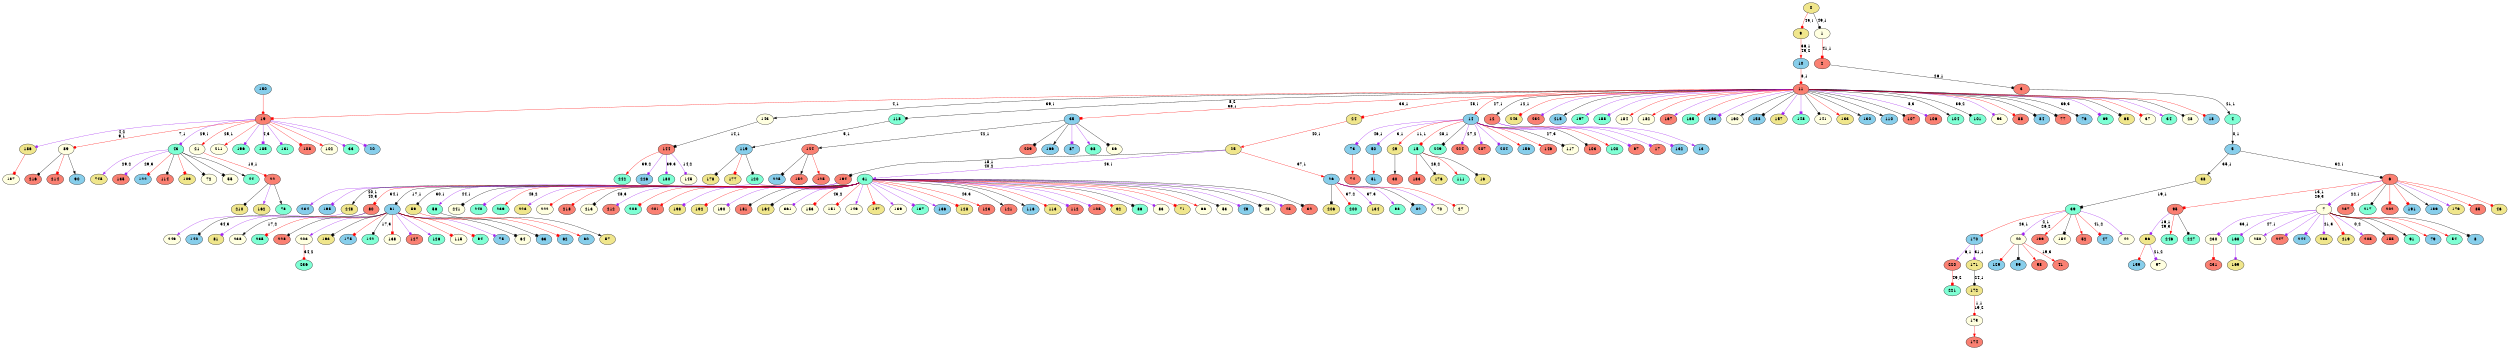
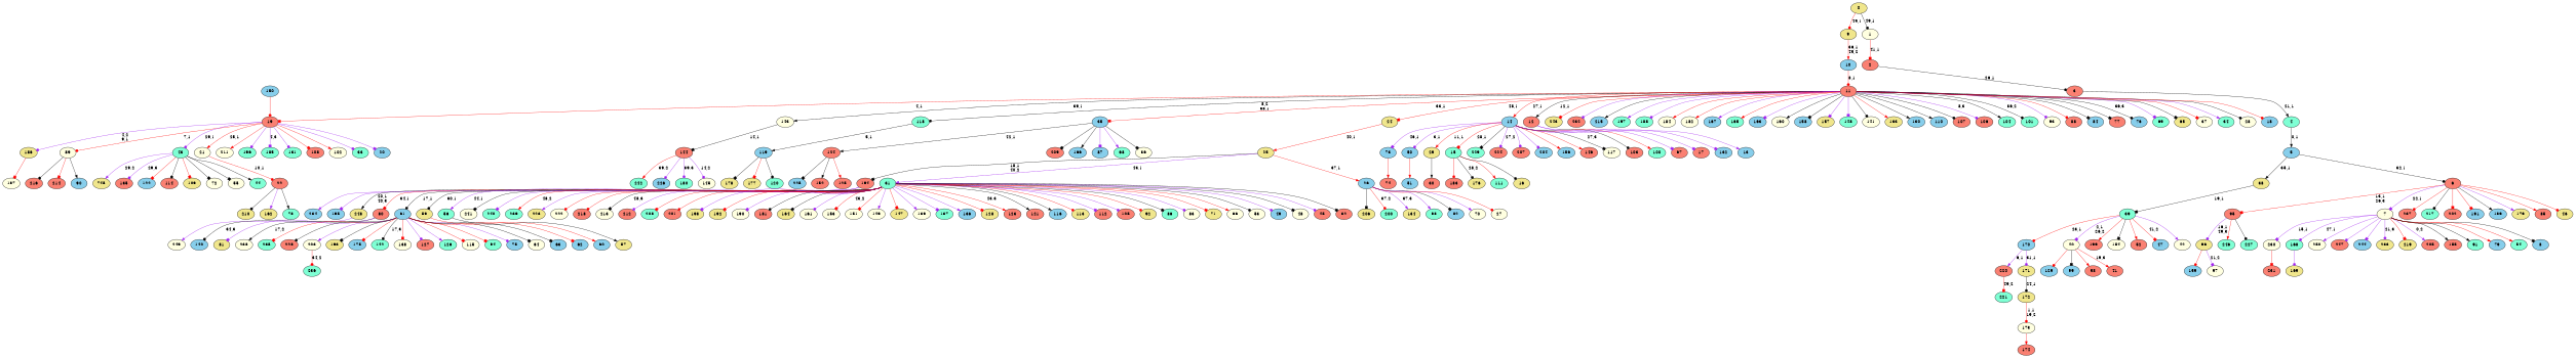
  digraph {
    node [fillcolor=salmon style=filled]
    edge [arrowhead=box color=red]
    248 [fillcolor=khaki]
    249 [fillcolor=lightyellow]
    230 [fillcolor=lightyellow]
    231
    221 [fillcolor=aquamarine]
    220
    234 [fillcolor=skyblue]
    194
    195 [fillcolor=skyblue]
    186 [fillcolor=khaki]
    187 [fillcolor=lightyellow]
    173 [fillcolor=lightyellow]
    174
    172 [fillcolor=khaki]
    171 [fillcolor=khaki]
    170 [fillcolor=skyblue]
    168 [fillcolor=aquamarine]
    169 [fillcolor=khaki]
    242 [fillcolor=aquamarine]
    144
    226 [fillcolor=skyblue]
    180 [fillcolor=aquamarine]
    145 [fillcolor=lightyellow]
    143 [fillcolor=lightyellow]
    225 [fillcolor=skyblue]
    124
    152
    125
    119 [fillcolor=skyblue]
    178 [fillcolor=khaki]
    177 [fillcolor=khaki]
    120 [fillcolor=aquamarine]
    118 [fillcolor=aquamarine]
    96 [fillcolor=khaki]
    159 [fillcolor=skyblue]
    97 [fillcolor=lightyellow]
    95
    246 [fillcolor=aquamarine]
    227 [fillcolor=aquamarine]
    89 [fillcolor=lightyellow]
    216
    214
    90 [fillcolor=skyblue]
    140 [fillcolor=skyblue]
    80
    81 [fillcolor=khaki]
    236 [fillcolor=aquamarine]
    73 [fillcolor=skyblue]
    74
    61 [fillcolor=skyblue]
    238 [fillcolor=lightyellow]
    235 [fillcolor=aquamarine]
    228
    203 [fillcolor=lightyellow]
    193 [fillcolor=khaki]
    175 [fillcolor=skyblue]
    142 [fillcolor=aquamarine]
    138 [fillcolor=lightyellow]
    127
    126 [fillcolor=aquamarine]
    115 [fillcolor=lightyellow]
    94 [fillcolor=aquamarine]
    75 [fillcolor=skyblue]
    64 [fillcolor=lightyellow]
    63 [fillcolor=skyblue]
    62 [fillcolor=skyblue]
    59 [fillcolor=khaki]
    60 [fillcolor=skyblue]
    56 [fillcolor=aquamarine]
    57 [fillcolor=khaki]
    50 [fillcolor=skyblue]
    51 [fillcolor=skyblue]
    43 [fillcolor=aquamarine]
    n74 [fillcolor=khaki label=745]
    135
    122 [fillcolor=skyblue]
    114
    109 [fillcolor=khaki]
    72 [fillcolor=lightyellow]
    55 [fillcolor=lightyellow]
    44 [fillcolor=aquamarine]
    40 [fillcolor=lightyellow]
    129 [fillcolor=skyblue]
    99 [fillcolor=skyblue]
    58
    41
    39 [fillcolor=aquamarine]
    199
    154 [fillcolor=lightyellow]
    52
    47 [fillcolor=skyblue]
    42 [fillcolor=lightyellow]
    38 [fillcolor=khaki]
    35 [fillcolor=skyblue]
    209
    166 [fillcolor=skyblue]
    87 [fillcolor=skyblue]
    68 [fillcolor=aquamarine]
    36 [fillcolor=lightyellow]
    31 [fillcolor=aquamarine]
    241 [fillcolor=lightyellow]
    240 [fillcolor=aquamarine]
    239 [fillcolor=aquamarine]
    223 [fillcolor=khaki]
    222 [fillcolor=lightyellow]
    218
    213 [fillcolor=lightyellow]
    212
    208 [fillcolor=aquamarine]
    201
    198 [fillcolor=khaki]
    192 [fillcolor=khaki]
    190 [fillcolor=lightyellow]
    181
    164 [fillcolor=khaki]
-   161 [fillcolor=lightyellow label=361]
+   161 [fillcolor=lightyellow]
    153 [fillcolor=lightyellow]
    151 [fillcolor=lightyellow]
    149 [fillcolor=lightyellow]
    147 [fillcolor=khaki]
    139 [fillcolor=lightyellow]
    137 [fillcolor=aquamarine]
    136 [fillcolor=skyblue]
    128 [fillcolor=khaki]
    123
    121
    116 [fillcolor=skyblue]
    113 [fillcolor=khaki]
    112
    105
    92 [fillcolor=khaki]
    86 [fillcolor=aquamarine]
    83 [fillcolor=lightyellow]
    71 [fillcolor=khaki]
    66 [fillcolor=lightyellow]
    53 [fillcolor=lightyellow]
    49 [fillcolor=skyblue]
    48 [fillcolor=lightyellow]
    45
    32
    29 [fillcolor=khaki]
    30
    26 [fillcolor=skyblue]
    206 [fillcolor=khaki]
    200 [fillcolor=aquamarine]
    134 [fillcolor=khaki]
    98 [fillcolor=aquamarine]
    82 [fillcolor=skyblue]
    70 [fillcolor=lightyellow]
    27 [fillcolor=lightyellow]
    25 [fillcolor=khaki]
    24 [fillcolor=khaki]
    210 [fillcolor=khaki]
    22
    162 [fillcolor=khaki]
    78 [fillcolor=aquamarine]
    21 [fillcolor=lightyellow]
    19
    211 [fillcolor=lightyellow]
    196 [fillcolor=aquamarine]
    185 [fillcolor=aquamarine]
    131 [fillcolor=aquamarine]
    108
    102 [fillcolor=lightyellow]
    33 [fillcolor=aquamarine]
    20 [fillcolor=skyblue]
    150 [fillcolor=skyblue]
    15 [fillcolor=aquamarine]
    183
    176 [fillcolor=khaki]
    111 [fillcolor=aquamarine]
    16 [fillcolor=khaki]
    14 [fillcolor=skyblue]
    229 [fillcolor=aquamarine]
    224
    207
    204 [fillcolor=skyblue]
    156 [fillcolor=skyblue]
    146
    117 [fillcolor=lightyellow]
    103
    100 [fillcolor=aquamarine]
    67
    17
    132 [fillcolor=skyblue]
    12
    13 [fillcolor=skyblue]
    11
    243 [fillcolor=khaki]
    232
    215 [fillcolor=skyblue]
    197 [fillcolor=aquamarine]
    188 [fillcolor=aquamarine]
    184 [fillcolor=lightyellow]
    182 [fillcolor=lightyellow]
-   167
+   167 [fillcolor=skyblue]
    165 [fillcolor=aquamarine]
    163 [fillcolor=skyblue]
    160 [fillcolor=lightyellow]
    158 [fillcolor=skyblue]
    157 [fillcolor=khaki]
    148 [fillcolor=aquamarine]
    141 [fillcolor=lightyellow]
    133 [fillcolor=khaki]
    130 [fillcolor=skyblue]
    110 [fillcolor=skyblue]
    107
    106
    104 [fillcolor=aquamarine]
    101 [fillcolor=aquamarine]
    93 [fillcolor=lightyellow]
    88
    84 [fillcolor=skyblue]
    77
    76 [fillcolor=skyblue]
    69 [fillcolor=aquamarine]
    65 [fillcolor=khaki]
    37 [fillcolor=lightyellow]
    34 [fillcolor=aquamarine]
    28 [fillcolor=lightyellow]
    18 [fillcolor=skyblue]
    10 [fillcolor=skyblue]
    9 [fillcolor=khaki]
    7 [fillcolor=lightyellow]
    250 [fillcolor=lightyellow]
    247
    244 [fillcolor=skyblue]
    233 [fillcolor=khaki]
    219 [fillcolor=khaki]
    205
    155
    91 [fillcolor=aquamarine]
    79 [fillcolor=skyblue]
    54 [fillcolor=aquamarine]
    8 [fillcolor=skyblue]
    6
    237
    217 [fillcolor=aquamarine]
    202
    191 [fillcolor=skyblue]
    189 [fillcolor=skyblue]
    179 [fillcolor=khaki]
    85
    46 [fillcolor=khaki]
    5 [fillcolor=skyblue]
    4 [fillcolor=aquamarine]
    3
    2
    1 [fillcolor=lightyellow]
    0 [fillcolor=khaki]
    248 -> 249 [arrowhead=normal color=purple]
    230 -> 231
    220 -> 221 [label="49,2"]
    194 -> 234 [arrowhead=normal color=purple]
    194 -> 195 [color=purple]
    186 -> 187
    173 -> 174 [arrowhead=normal]
    172 -> 173 [arrowhead=dot label="1,1\n19,2"]
    171 -> 172 [arrowhead=dot color=black label="24,1"]
    170 -> 220 [arrowhead=normal color=purple label="6,1"]
    170 -> 171 [arrowhead=dot color=purple label="31,1"]
    168 -> 169 [arrowhead=dot color=purple]
    144 -> 242 [arrowhead=normal label="39,2"]
    144 -> 226 [arrowhead=dot color=purple]
    144 -> 180 [arrowhead=dot color=purple label="39,3"]
    144 -> 145 [arrowhead=dot color=purple label="14,2"]
    143 -> 144 [color=black label="14,1"]
    124 -> 225 [color=black]
    124 -> 152 [arrowhead=normal color=black]
    124 -> 125 [arrowhead=normal]
    119 -> 178 [color=black]
    119 -> 177
    119 -> 120 [arrowhead=dot color=black]
    118 -> 119 [arrowhead=normal color=black label="5,1"]
    96 -> 159 [arrowhead=dot]
    96 -> 97 [color=purple label="21,2"]
    95 -> 96 [arrowhead=dot color=purple label="16,1\n49,3"]
    95 -> 246 [arrowhead=normal]
    95 -> 227 [arrowhead=dot color=black]
    89 -> 216 [arrowhead=dot color=black]
    89 -> 214
    89 -> 90 [arrowhead=normal color=black]
    80 -> 140 [arrowhead=dot color=black label="34,3"]
    80 -> 81 [color=purple]
    73 -> 74 [arrowhead=normal]
    61 -> 238 [arrowhead=normal color=black label="17,2"]
    61 -> 235
    61 -> 228 [arrowhead=dot color=black]
    61 -> 203 [arrowhead=normal color=purple]
    61 -> 193 [color=black]
    61 -> 175
    61 -> 142 [arrowhead=dot color=black label="17,3"]
    61 -> 138
    61 -> 127 [arrowhead=dot color=purple]
    61 -> 126 [arrowhead=normal color=purple]
    61 -> 115
    61 -> 94
    61 -> 75 [arrowhead=dot color=purple]
    61 -> 64 [color=black]
    61 -> 63 [color=black]
    61 -> 62
    203 -> 236 [arrowhead=dot label="34,2"]
    59 -> 60 [arrowhead=normal]
    56 -> 57 [arrowhead=normal color=black]
    50 -> 51 [arrowhead=normal]
    43 -> n74 [arrowhead=normal color=purple label="29,2"]
    43 -> 135 [arrowhead=dot color=purple label="29,3"]
    43 -> 122
    43 -> 114 [arrowhead=dot color=black]
    43 -> 109
    43 -> 72 [color=black]
    43 -> 55 [color=black]
    43 -> 44 [arrowhead=normal color=black]
    40 -> 129 [arrowhead=dot]
    40 -> 99 [color=black]
    40 -> 58 [arrowhead=normal]
    40 -> 41 [arrowhead=normal label="19,3"]
    39 -> 170 [arrowhead=dot label="23,1"]
    39 -> 40 [color=purple label="2,1\n26,2"]
    39 -> 199 [arrowhead=normal]
    39 -> 154 [color=black]
    39 -> 52 [arrowhead=normal]
    39 -> 47 [label="41,2"]
    39 -> 42 [arrowhead=normal color=purple]
    38 -> 39 [color=black label="19,1"]
    35 -> 124 [arrowhead=normal color=black label="42,1"]
    35 -> 209 [color=black]
    35 -> 166 [arrowhead=normal color=black]
    35 -> 87 [color=purple]
    35 -> 68 [arrowhead=normal color=purple]
    35 -> 36 [color=black]
    31 -> 248 [arrowhead=normal color=black label="20,1\n40,3"]
    31 -> 80 [label="34,1"]
    31 -> 61 [arrowhead=dot color=black label="17,1"]
    31 -> 59 [arrowhead=dot color=black label="30,1"]
    31 -> 56 [arrowhead=normal color=purple label="44,1"]
    31 -> 241 [color=black]
    31 -> 240 [color=purple]
    31 -> 239 [arrowhead=normal label="48,2"]
    31 -> 223 [arrowhead=normal color=purple]
    31 -> 222 [arrowhead=dot]
    31 -> 218 [arrowhead=dot]
    31 -> 213 [color=black label="48,3"]
    31 -> 212 [arrowhead=dot color=purple]
    31 -> 208
    31 -> 201 [arrowhead=dot]
    31 -> 198 [color=purple]
    31 -> 192
    31 -> 190 [color=purple]
    31 -> 181 [arrowhead=dot color=black]
    31 -> 164 [color=black]
    31 -> 161 [arrowhead=dot color=purple]
    31 -> 153 [label="43,2"]
    31 -> 151
    31 -> 149 [arrowhead=normal color=purple]
    31 -> 147
    31 -> 139 [arrowhead=normal color=purple]
    31 -> 137 [color=purple]
    31 -> 136 [arrowhead=normal color=purple]
    31 -> 128
    31 -> 123 [arrowhead=normal label="43,3"]
    31 -> 121 [arrowhead=normal color=black]
    31 -> 116 [arrowhead=normal color=black]
    31 -> 113 [arrowhead=dot]
    31 -> 112 [color=purple]
    31 -> 105 [arrowhead=dot color=purple]
    31 -> 92 [arrowhead=dot]
    31 -> 86 [color=black]
    31 -> 83 [arrowhead=dot color=purple]
    31 -> 71
    31 -> 66 [arrowhead=normal]
    31 -> 53 [arrowhead=dot color=black]
    31 -> 49 [arrowhead=dot color=purple]
    31 -> 48 [color=black]
    31 -> 45 [arrowhead=dot color=purple]
    31 -> 32 [color=black]
    29 -> 30 [arrowhead=normal color=black]
    26 -> 206 [color=black]
    26 -> 200 [arrowhead=dot label="37,2"]
    26 -> 134 [arrowhead=normal color=purple label="37,3"]
    26 -> 98 [arrowhead=normal color=purple]
    26 -> 82 [color=black]
    26 -> 70 [arrowhead=normal color=purple]
    26 -> 27 [arrowhead=dot]
    25 -> 194 [color=black label="18,1\n40,2"]
    25 -> 31 [arrowhead=normal color=purple label="43,1"]
    25 -> 26 [arrowhead=normal label="37,1"]
    24 -> 25 [arrowhead=normal label="40,1"]
    22 -> 210 [arrowhead=dot color=black]
    22 -> 162 [arrowhead=normal color=purple]
    22 -> 78 [arrowhead=normal color=black]
    21 -> 22 [arrowhead=dot label="10,1"]
    19 -> 186 [arrowhead=dot color=purple label="4,2\n9,1"]
    19 -> 89 [arrowhead=dot label="7,1"]
    19 -> 43 [arrowhead=dot color=purple label="29,1"]
    19 -> 21 [arrowhead=normal label="25,1"]
    19 -> 211 [arrowhead=normal]
    19 -> 196 [arrowhead=dot color=purple]
    19 -> 185 [color=purple label="4,3"]
    19 -> 131 [arrowhead=dot color=purple]
    19 -> 108
    19 -> 102 [arrowhead=normal]
    19 -> 33 [arrowhead=dot color=purple]
    19 -> 20 [color=purple]
    150 -> 19 [arrowhead=dot]
    15 -> 183 [arrowhead=dot]
    15 -> 176 [arrowhead=dot color=black label="28,2"]
    15 -> 111 [arrowhead=normal]
    15 -> 16 [arrowhead=dot color=black]
    14 -> 73 [color=purple label="46,1"]
    14 -> 50 [arrowhead=dot color=purple label="3,1"]
    14 -> 29 [arrowhead=normal label="11,1"]
    14 -> 15 [label="28,1"]
    14 -> 229 [color=black]
    14 -> 224 [arrowhead=dot color=purple label="27,2"]
    14 -> 207 [arrowhead=dot color=purple]
    14 -> 204 [arrowhead=dot color=purple]
    14 -> 156 [arrowhead=normal]
    14 -> 146 [arrowhead=normal]
    14 -> 117 [color=black label="27,3"]
    14 -> 103 [arrowhead=dot color=black]
    14 -> 100 [arrowhead=normal]
    14 -> 67 [color=purple]
    14 -> 17 [color=purple]
    12 -> 132 [color=purple]
    12 -> 13 [arrowhead=normal color=purple]
    11 -> 143 [arrowhead=normal color=black label="39,1"]
    11 -> 118 [arrowhead=dot color=black label="8,2\n38,1"]
    11 -> 35 [label="33,1"]
    11 -> 24 [label="48,1"]
    11 -> 19 [label="4,1"]
    11 -> 14 [arrowhead=normal label="27,1"]
    11 -> 12 [arrowhead=normal color=black label="12,1"]
    11 -> 243
    11 -> 232 [arrowhead=dot color=purple]
    11 -> 215 [arrowhead=normal color=black]
    11 -> 197 [arrowhead=normal color=purple]
    11 -> 188 [arrowhead=dot color=purple]
    11 -> 184 [arrowhead=normal]
    11 -> 182 [arrowhead=normal]
    11 -> 167 [arrowhead=normal color=purple]
    11 -> 165 [arrowhead=normal]
    11 -> 163 [color=purple]
    11 -> 160 [arrowhead=normal color=black]
    11 -> 158 [color=black]
    11 -> 157 [color=purple]
    11 -> 148 [color=purple]
    11 -> 141 [arrowhead=dot color=black]
    11 -> 133 [arrowhead=normal]
    11 -> 130 [arrowhead=normal color=black]
    11 -> 110 [arrowhead=normal color=black]
    11 -> 107 [arrowhead=dot color=black]
    11 -> 106 [arrowhead=dot color=purple label="8,3"]
    11 -> 104 [arrowhead=normal color=black]
    11 -> 101 [arrowhead=dot color=black label="36,2"]
    11 -> 93 [arrowhead=dot color=purple]
    11 -> 88 [arrowhead=dot]
    11 -> 84 [color=black]
    11 -> 77 [color=black]
    11 -> 76 [arrowhead=dot color=black label="36,3"]
    11 -> 69 [color=purple]
    11 -> 65 [color=black]
    11 -> 37
    11 -> 34 [arrowhead=normal color=purple]
    11 -> 28 [arrowhead=dot color=black]
    11 -> 18 [arrowhead=dot]
    10 -> 11 [arrowhead=dot label="8,1"]
    9 -> 10 [arrowhead=normal label="36,1\n45,2"]
-   7 -> 230 [color=purple label="33,1"]
+   7 -> 230 [color=purple label="15,1"]
    7 -> 168 [arrowhead=dot color=purple label="47,1"]
    7 -> 250 [arrowhead=normal color=purple]
    7 -> 247 [arrowhead=dot color=purple]
    7 -> 244 [color=purple]
    7 -> 233 [arrowhead=dot color=purple label="21,3"]
    7 -> 219
    7 -> 205 [arrowhead=normal color=purple label="0,2"]
    7 -> 155 [arrowhead=normal color=black]
    7 -> 91 [arrowhead=normal color=black]
    7 -> 79 [arrowhead=normal]
    7 -> 54 [arrowhead=normal]
    7 -> 8 [color=black]
    6 -> 95 [label="13,1\n26,3"]
    6 -> 7 [color=purple label="22,1"]
    6 -> 237 [arrowhead=dot]
    6 -> 217 [arrowhead=dot color=black]
    6 -> 202
    6 -> 191
    6 -> 189 [arrowhead=normal color=black]
    6 -> 179 [arrowhead=normal color=purple]
    6 -> 85 [arrowhead=normal]
    6 -> 46 [arrowhead=dot]
    5 -> 38 [arrowhead=normal color=black label="35,1"]
    5 -> 6 [arrowhead=dot color=black label="32,1"]
    4 -> 5 [arrowhead=normal color=black label="0,1"]
    3 -> 4 [arrowhead=normal color=black label="21,1"]
    2 -> 3 [arrowhead=dot color=black label="26,1"]
    1 -> 2 [label="41,1"]
    0 -> 9 [arrowhead=dot label="45,1"]
    0 -> 1 [arrowhead=dot color=black label="49,1"]
  }
